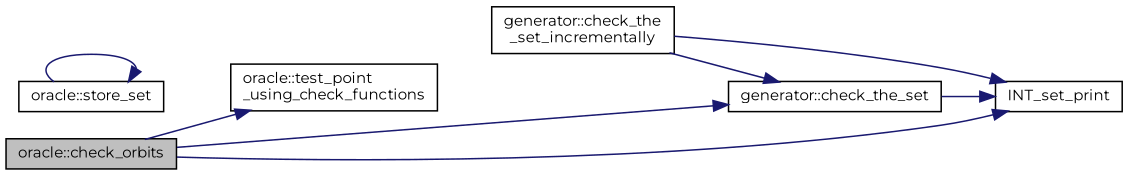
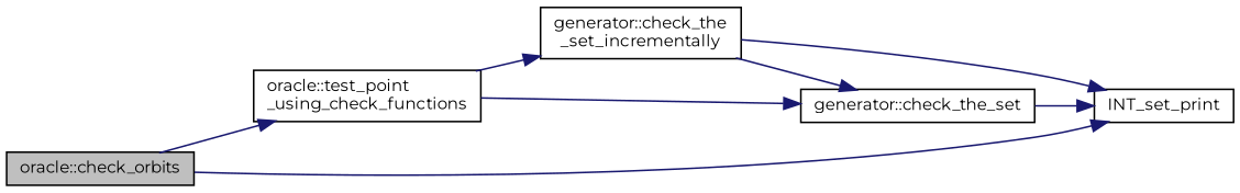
  digraph {
    fontname=Montserrat
    rankdir=LR
    node [color=black fillcolor=white fontname=Montserrat fontsize=10 shape=record style=filled]
    edge [color=midnightblue fontname=Montserrat fontsize=10 labelfontname=Helvetica labelfontsize=10 style=solid]
    n1 [fillcolor=grey75 fontcolor=black height=0.2 label="oracle::check_orbits" width=0.4]
    n2 [height=0.2 label="oracle::test_point\l_using_check_functions" width=0.4]
    n3 [height=0.2 label=INT_set_print width=0.4]
-   n4 [height=0.2 label="oracle::store_set" width=0.4]
    n5 [height=0.2 label="generator::check_the\l_set_incrementally" width=0.4]
    n6 [height=0.2 label="generator::check_the_set" width=0.4]
    n1 -> n2
    n1 -> n3
-   n1 -> n6
-   n4 -> n4
+   n2 -> n5
+   n2 -> n6
    n5 -> n3
    n5 -> n6
    n6 -> n3
  }
